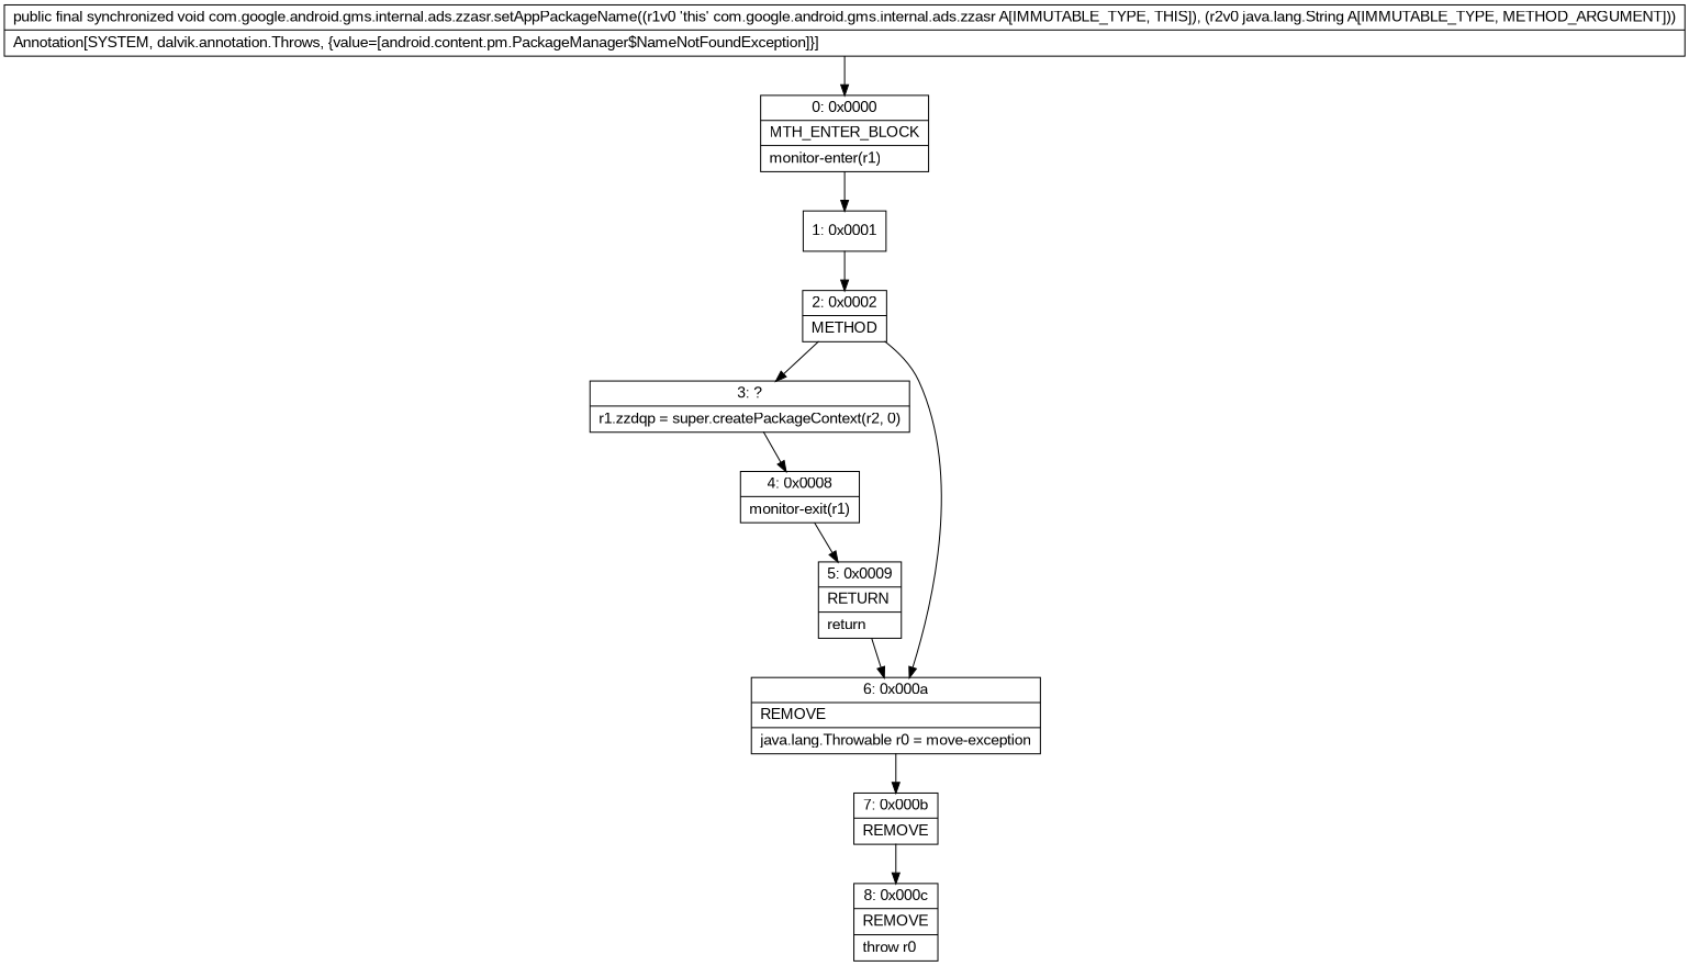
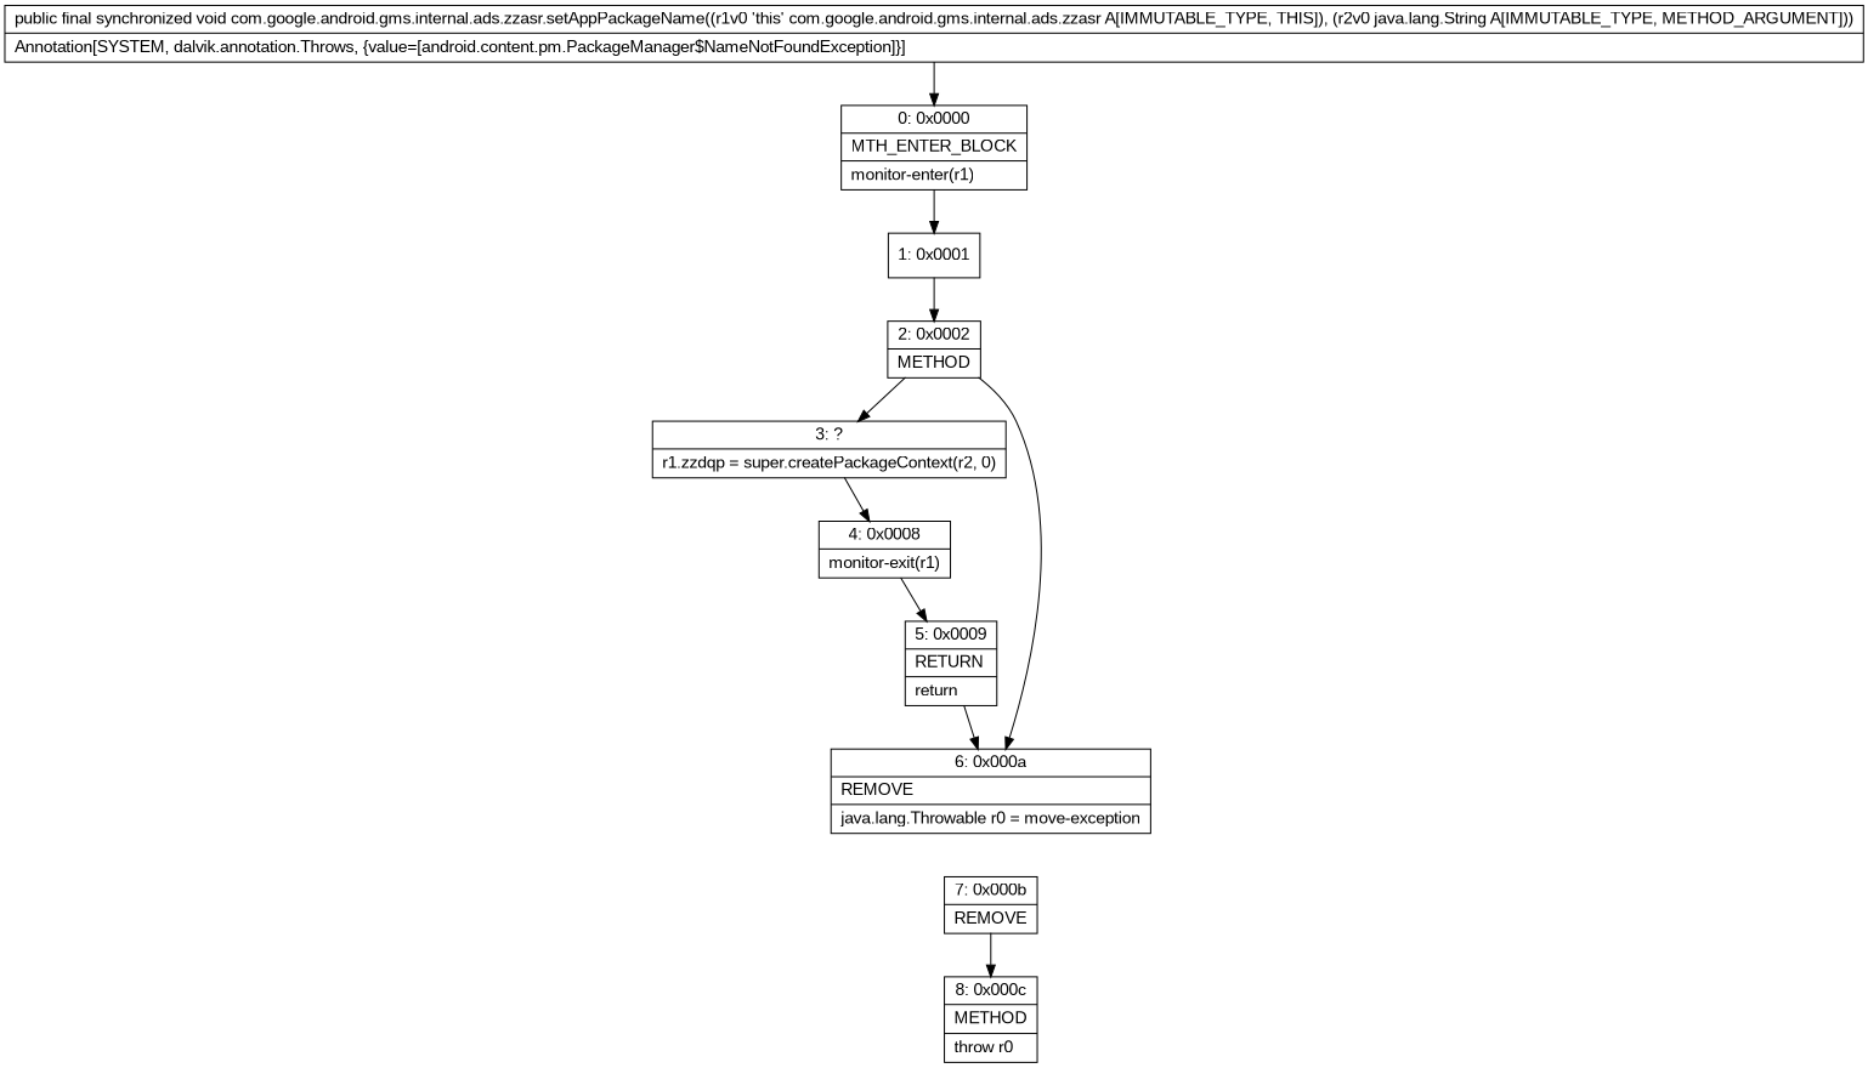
  digraph {
    fontname="Liberation Sans"
    node [fontname="Liberation Sans" shape=record]
    edge [fontname="Liberation Sans"]
    n1 [label="{0\:\ 0x0000|MTH_ENTER_BLOCK\l|monitor\-enter(r1)\l}"]
    n2 [label="{1\:\ 0x0001}"]
    n3 [label="{2\:\ 0x0002|METHOD\l}"]
    n4 [label="{3\:\ ?|r1.zzdqp = super.createPackageContext(r2, 0)\l}"]
    n5 [label="{6\:\ 0x000a|REMOVE\l|java.lang.Throwable r0 = move\-exception\l}"]
    n6 [label="{4\:\ 0x0008|monitor\-exit(r1)\l}"]
    n7 [label="{7\:\ 0x000b|REMOVE\l}"]
    n8 [label="{5\:\ 0x0009|RETURN\l|return\l}"]
-   n9 [label="{8\:\ 0x000c|REMOVE\l|throw r0\l}"]
+   n9 [label="{8\:\ 0x000c|METHOD\l|throw r0\l}"]
    n10 [label="{public final synchronized void com.google.android.gms.internal.ads.zzasr.setAppPackageName((r1v0 'this' com.google.android.gms.internal.ads.zzasr A[IMMUTABLE_TYPE, THIS]), (r2v0 java.lang.String A[IMMUTABLE_TYPE, METHOD_ARGUMENT]))  | Annotation[SYSTEM, dalvik.annotation.Throws, \{value=[android.content.pm.PackageManager$NameNotFoundException]\}]\l}"]
    n1 -> n2
    n2 -> n3
    n3 -> n4
    n3 -> n5
    n4 -> n6
-   n5 -> n7
    n6 -> n8
    n7 -> n9
    n8 -> n5
    n10 -> n1
  }
